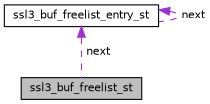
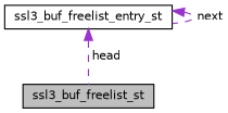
  digraph {
    node [color=black fontname=Helvetica fontsize=10 shape=record style=filled]
    edge [color=darkorchid3 dir=back fontname=Helvetica fontsize=10 labelfontname=Helvetica labelfontsize=10 style=dashed]
    n1 [fillcolor=grey75 fontcolor=black height=0.2 label=ssl3_buf_freelist_st width=0.4]
    n2 [fillcolor=white height=0.2 label=ssl3_buf_freelist_entry_st width=0.4]
-   n2 -> n1 [label=" next"]
+   n2 -> n1 [label=" head"]
    n2 -> n2 [label=" next"]
  }
